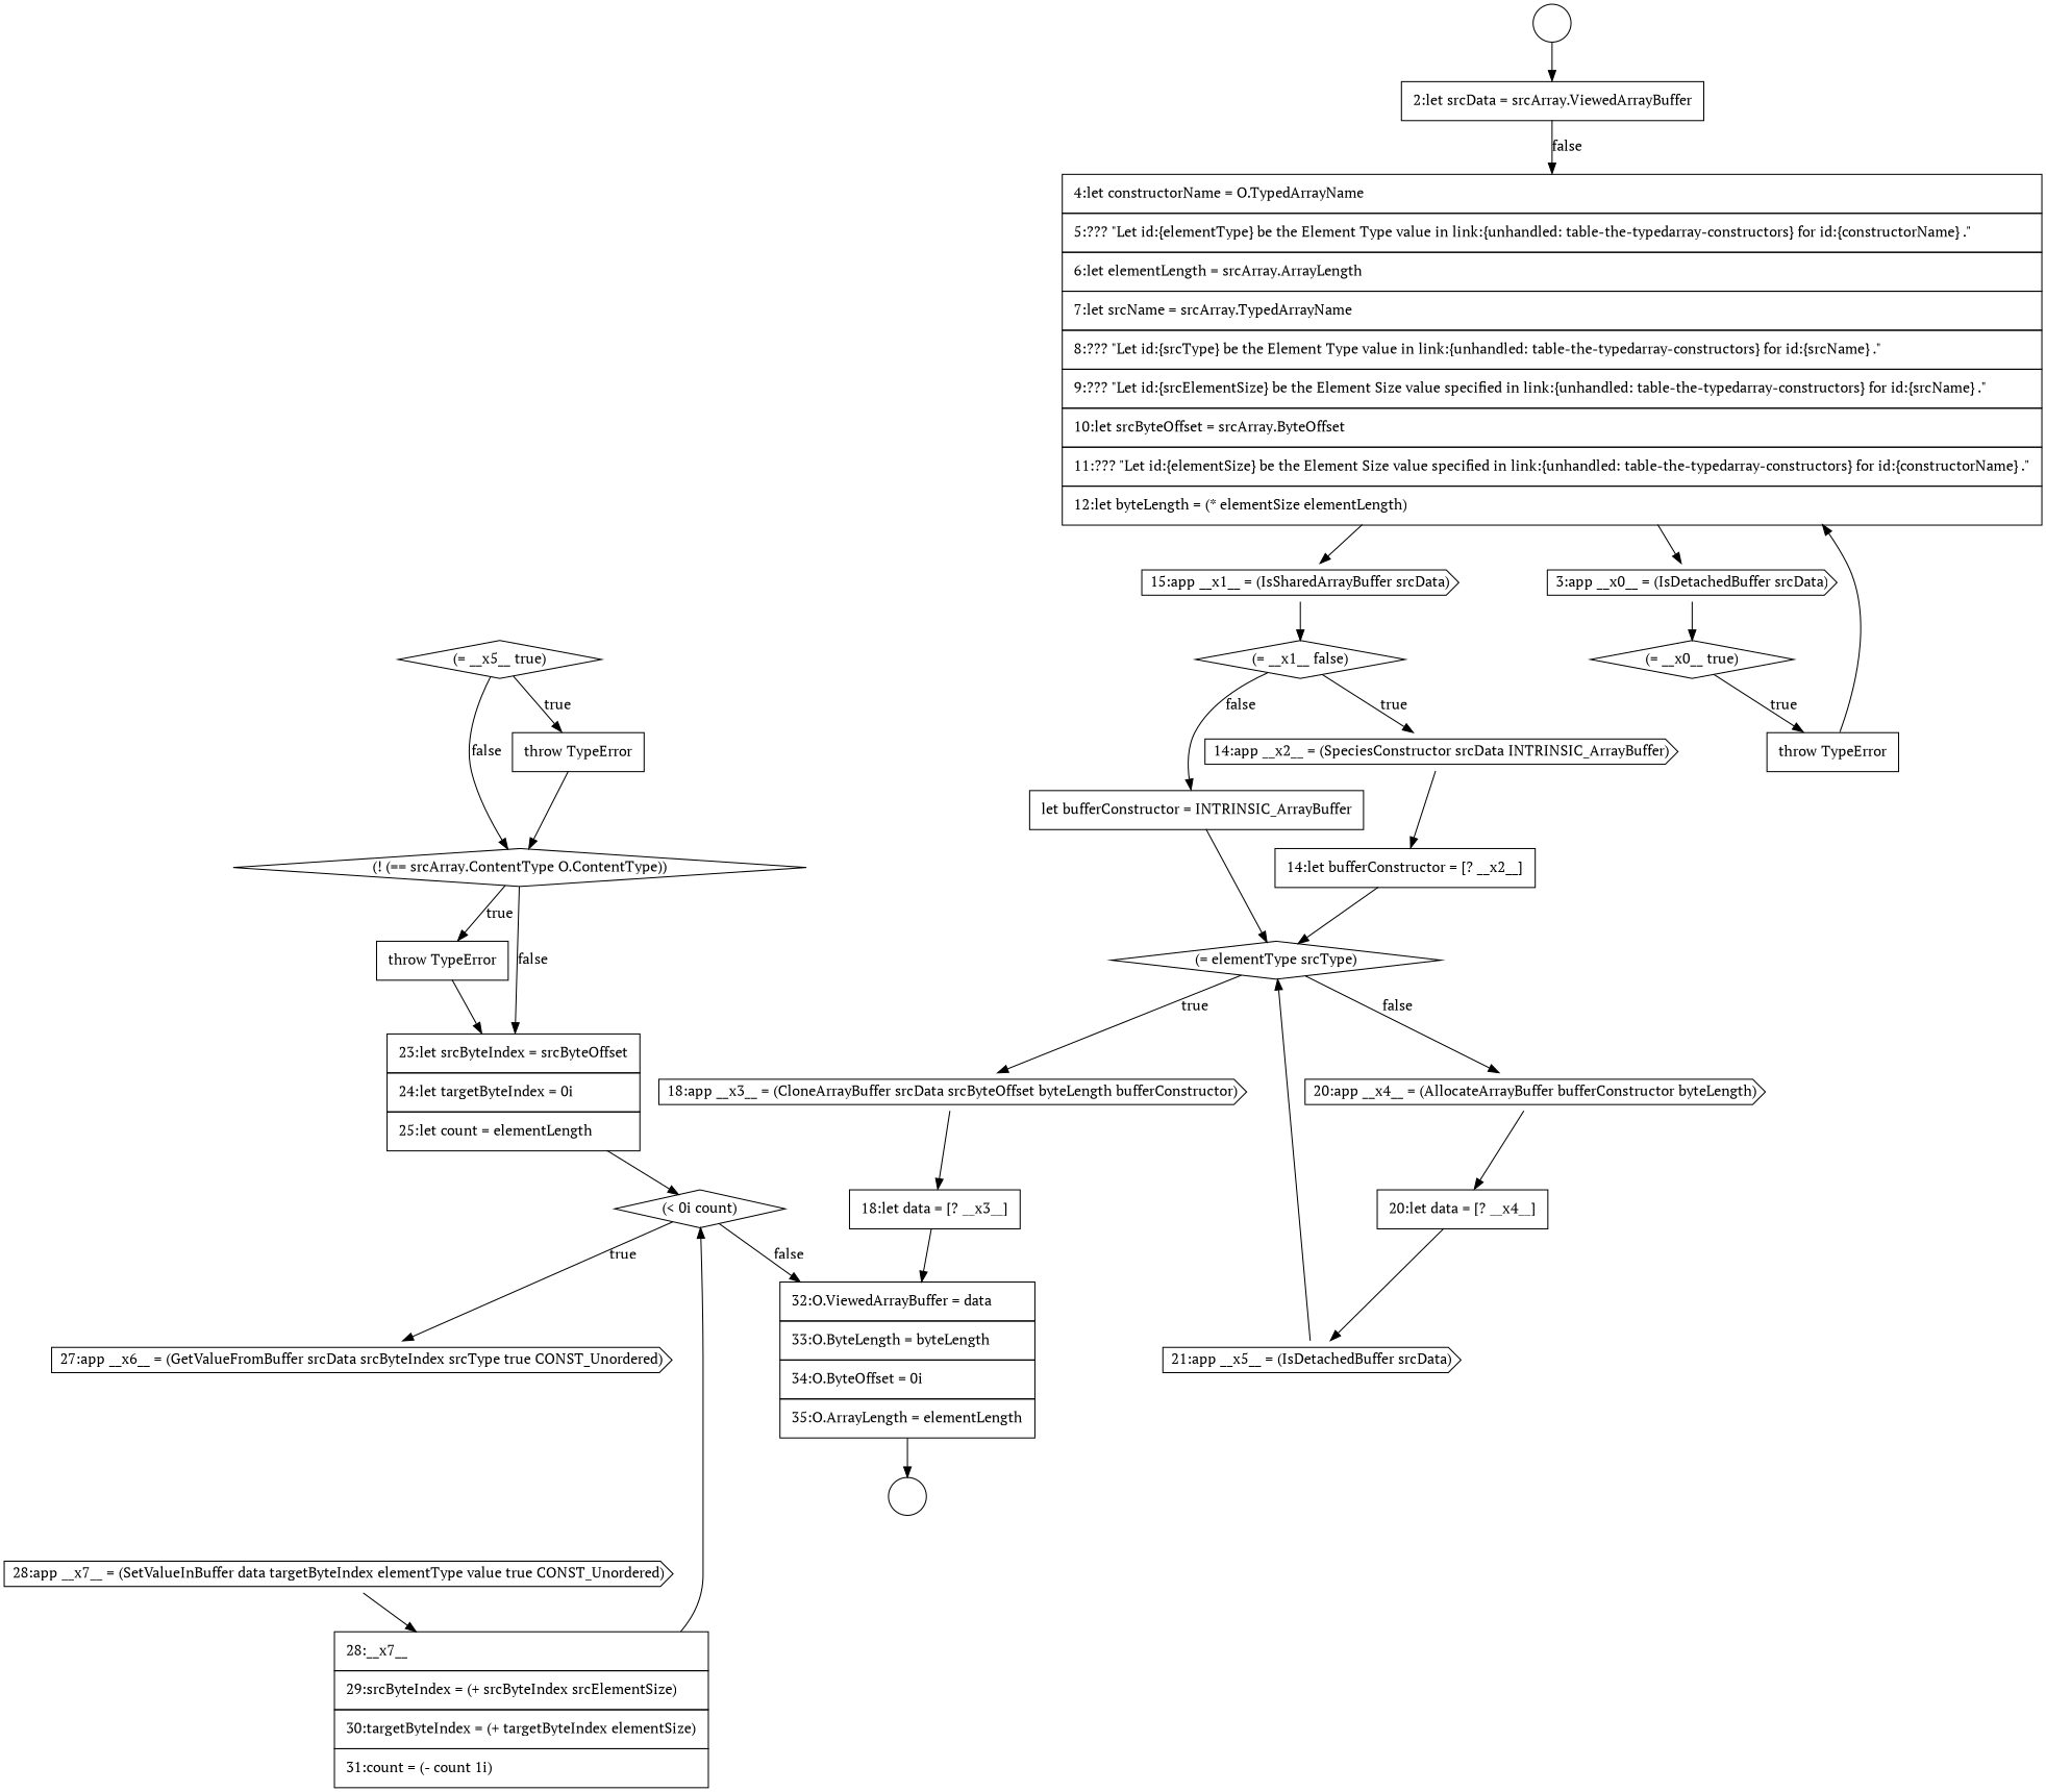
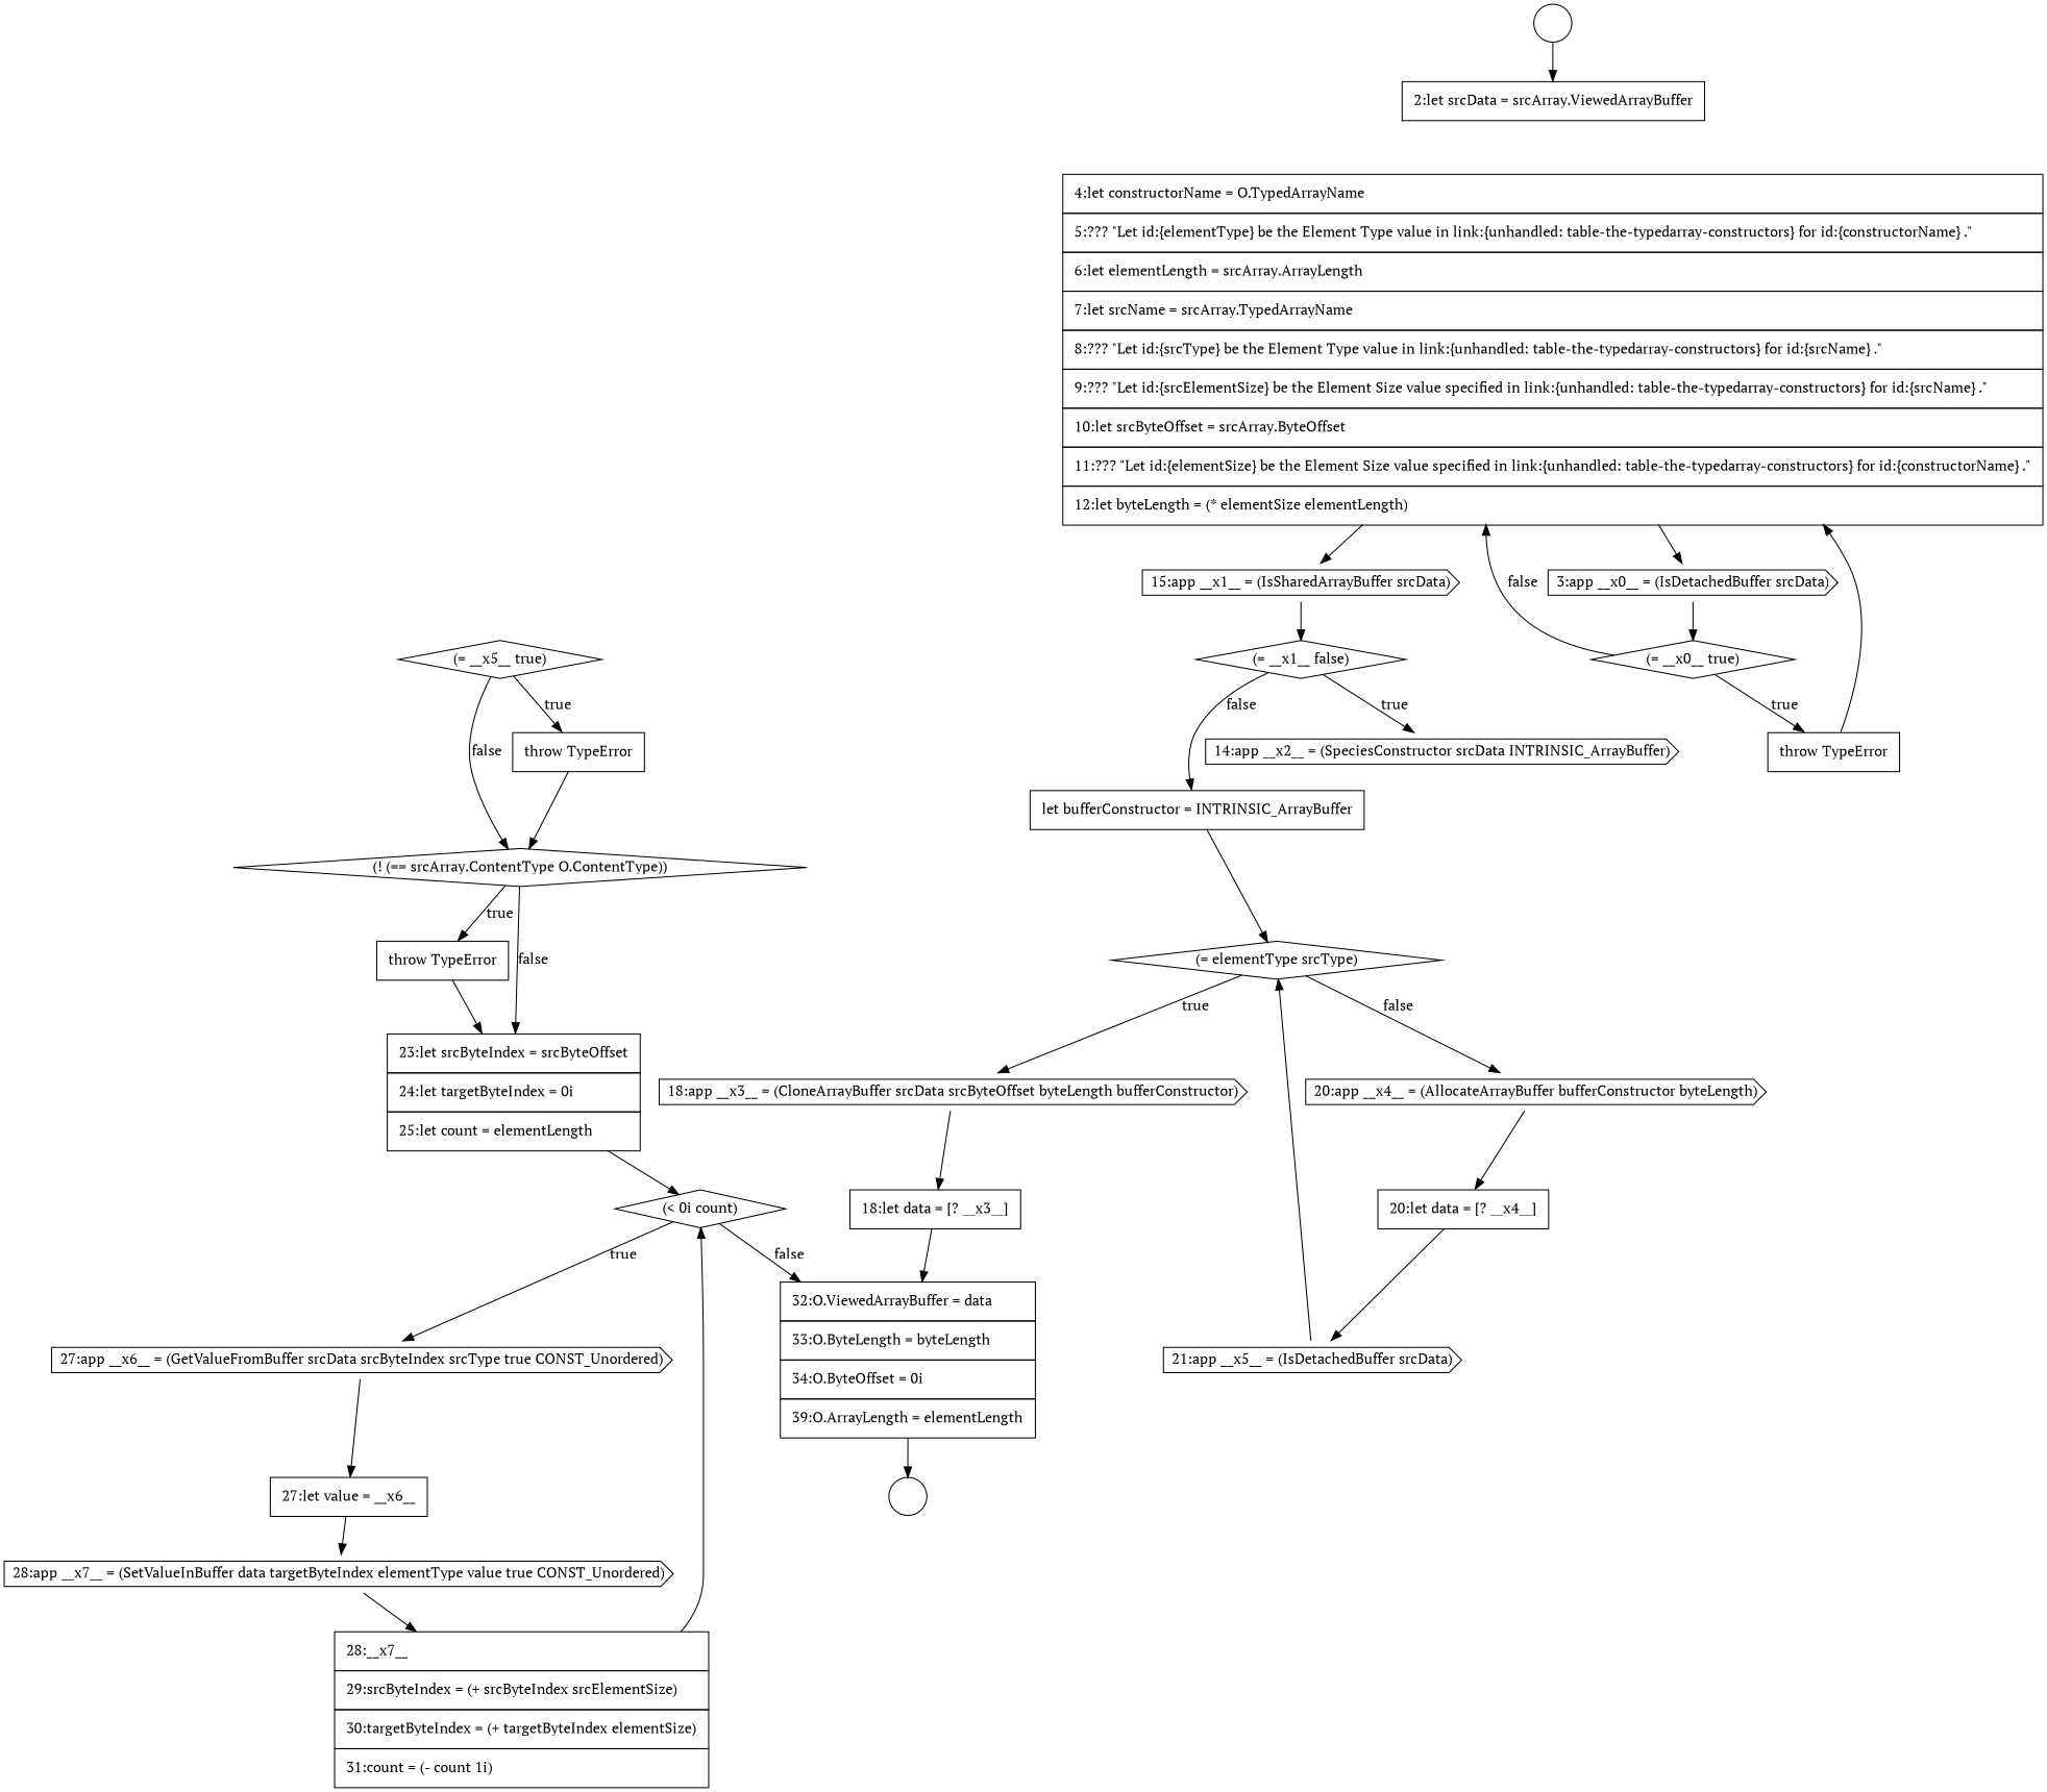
  digraph {
    fontname="PT Serif"
    node [color=black fillcolor=white fontname="PT Serif" shape=none style=filled]
    edge [color=black fontname="PT Serif"]
    n1 [label=<<font color="black">     <table border="0" cellborder="1" cellspacing="0" cellpadding="10">       <tr><td align="left">let bufferConstructor = INTRINSIC_ArrayBuffer</td></tr>     </table>   </font>> margin=0]
    n2 [label=<<font color="black">(= elementType srcType)</font>> shape=diamond]
    n3 [label=<<font color="black">20:app __x4__ = (AllocateArrayBuffer bufferConstructor byteLength)</font>> shape=cds]
    n4 [label=<<font color="black">18:app __x3__ = (CloneArrayBuffer srcData srcByteOffset byteLength bufferConstructor)</font>> shape=cds]
    n5 [label=<<font color="black">     <table border="0" cellborder="1" cellspacing="0" cellpadding="10">       <tr><td align="left">20:let data = [? __x4__]</td></tr>     </table>   </font>> margin=0]
    n6 [label=<<font color="black">21:app __x5__ = (IsDetachedBuffer srcData)</font>> shape=cds]
    n7 [label=<<font color="black">(&lt; 0i count)</font>> shape=diamond]
    n8 [label=<<font color="black">27:app __x6__ = (GetValueFromBuffer srcData srcByteIndex srcType true CONST_Unordered)</font>> shape=cds]
-   n9 [label=<<font color="black">     <table border="0" cellborder="1" cellspacing="0" cellpadding="10">       <tr><td align="left">32:O.ViewedArrayBuffer = data</td></tr>       <tr><td align="left">33:O.ByteLength = byteLength</td></tr>       <tr><td align="left">34:O.ByteOffset = 0i</td></tr>       <tr><td align="left">35:O.ArrayLength = elementLength</td></tr>     </table>   </font>> margin=0]
+   n9 [label=<<font color="black">     <table border="0" cellborder="1" cellspacing="0" cellpadding="10">       <tr><td align="left">32:O.ViewedArrayBuffer = data</td></tr>       <tr><td align="left">33:O.ByteLength = byteLength</td></tr>       <tr><td align="left">34:O.ByteOffset = 0i</td></tr>       <tr><td align="left">39:O.ArrayLength = elementLength</td></tr>     </table>   </font>> margin=0]
+   n10 [label=<<font color="black">     <table border="0" cellborder="1" cellspacing="0" cellpadding="10">       <tr><td align="left">27:let value = __x6__</td></tr>     </table>   </font>> margin=0]
    n11 [label=" " shape=circle]
    n12 [label=<<font color="black">     <table border="0" cellborder="1" cellspacing="0" cellpadding="10">       <tr><td align="left">18:let data = [? __x3__]</td></tr>     </table>   </font>> margin=0]
    n13 [label=<<font color="black">     <table border="0" cellborder="1" cellspacing="0" cellpadding="10">       <tr><td align="left">4:let constructorName = O.TypedArrayName</td></tr>       <tr><td align="left">5:??? &quot;Let id:{elementType} be the Element Type value in link:{unhandled: table-the-typedarray-constructors} for id:{constructorName} .&quot;</td></tr>       <tr><td align="left">6:let elementLength = srcArray.ArrayLength</td></tr>       <tr><td align="left">7:let srcName = srcArray.TypedArrayName</td></tr>       <tr><td align="left">8:??? &quot;Let id:{srcType} be the Element Type value in link:{unhandled: table-the-typedarray-constructors} for id:{srcName} .&quot;</td></tr>       <tr><td align="left">9:??? &quot;Let id:{srcElementSize} be the Element Size value specified in link:{unhandled: table-the-typedarray-constructors} for id:{srcName} .&quot;</td></tr>       <tr><td align="left">10:let srcByteOffset = srcArray.ByteOffset</td></tr>       <tr><td align="left">11:??? &quot;Let id:{elementSize} be the Element Size value specified in link:{unhandled: table-the-typedarray-constructors} for id:{constructorName} .&quot;</td></tr>       <tr><td align="left">12:let byteLength = (* elementSize elementLength)</td></tr>     </table>   </font>> margin=0]
    n14 [label=<<font color="black">15:app __x1__ = (IsSharedArrayBuffer srcData)</font>> shape=cds]
    n15 [label=<<font color="black">3:app __x0__ = (IsDetachedBuffer srcData)</font>> shape=cds]
    n16 [label=<<font color="black">(= __x1__ false)</font>> shape=diamond]
    n17 [label=<<font color="black">     <table border="0" cellborder="1" cellspacing="0" cellpadding="10">       <tr><td align="left">throw TypeError</td></tr>     </table>   </font>> margin=0]
    n18 [label=" " shape=circle]
    n19 [label=<<font color="black">     <table border="0" cellborder="1" cellspacing="0" cellpadding="10">       <tr><td align="left">2:let srcData = srcArray.ViewedArrayBuffer</td></tr>     </table>   </font>> margin=0]
    n20 [label=<<font color="black">14:app __x2__ = (SpeciesConstructor srcData INTRINSIC_ArrayBuffer)</font>> shape=cds]
-   n21 [label=<<font color="black">     <table border="0" cellborder="1" cellspacing="0" cellpadding="10">       <tr><td align="left">14:let bufferConstructor = [? __x2__]</td></tr>     </table>   </font>> margin=0]
    n22 [label=<<font color="black">     <table border="0" cellborder="1" cellspacing="0" cellpadding="10">       <tr><td align="left">28:__x7__</td></tr>       <tr><td align="left">29:srcByteIndex = (+ srcByteIndex srcElementSize)</td></tr>       <tr><td align="left">30:targetByteIndex = (+ targetByteIndex elementSize)</td></tr>       <tr><td align="left">31:count = (- count 1i)</td></tr>     </table>   </font>> margin=0]
    n23 [label=<<font color="black">(= __x5__ true)</font>> shape=diamond]
    n24 [label=<<font color="black">(! (== srcArray.ContentType O.ContentType))</font>> shape=diamond]
    n25 [label=<<font color="black">     <table border="0" cellborder="1" cellspacing="0" cellpadding="10">       <tr><td align="left">throw TypeError</td></tr>     </table>   </font>> margin=0]
    n26 [label=<<font color="black">28:app __x7__ = (SetValueInBuffer data targetByteIndex elementType value true CONST_Unordered)</font>> shape=cds]
    n27 [label=<<font color="black">     <table border="0" cellborder="1" cellspacing="0" cellpadding="10">       <tr><td align="left">23:let srcByteIndex = srcByteOffset</td></tr>       <tr><td align="left">24:let targetByteIndex = 0i</td></tr>       <tr><td align="left">25:let count = elementLength</td></tr>     </table>   </font>> margin=0]
    n28 [label=<<font color="black">     <table border="0" cellborder="1" cellspacing="0" cellpadding="10">       <tr><td align="left">throw TypeError</td></tr>     </table>   </font>> margin=0]
    n29 [label=<<font color="black">(= __x0__ true)</font>> shape=diamond]
    n1 -> n2
    n2 -> n3 [label=<<font color="black">false</font>>]
    n2 -> n4 [label=<<font color="black">true</font>>]
    n3 -> n5
    n4 -> n12
    n5 -> n6
    n6 -> n2
    n7 -> n8 [label=<<font color="black">true</font>>]
    n7 -> n9 [label=<<font color="black">false</font>>]
+   n8 -> n10
    n9 -> n11
+   n10 -> n26
    n12 -> n9
    n13 -> n14
    n13 -> n15
    n14 -> n16
    n15 -> n29
    n16 -> n1 [label=<<font color="black">false</font>>]
    n16 -> n20 [label=<<font color="black">true</font>>]
    n17 -> n13
    n18 -> n19
-   n20 -> n21
-   n21 -> n2
    n22 -> n7
    n23 -> n24 [label=<<font color="black">false</font>>]
    n23 -> n25 [label=<<font color="black">true</font>>]
    n24 -> n27 [label=<<font color="black">false</font>>]
    n24 -> n28 [label=<<font color="black">true</font>>]
    n25 -> n24
    n26 -> n22
    n27 -> n7
    n28 -> n27
-   n19 -> n13 [label=<<font color="black">false</font>>]
+   n29 -> n13 [label=<<font color="black">false</font>>]
    n29 -> n17 [label=<<font color="black">true</font>>]
  }
